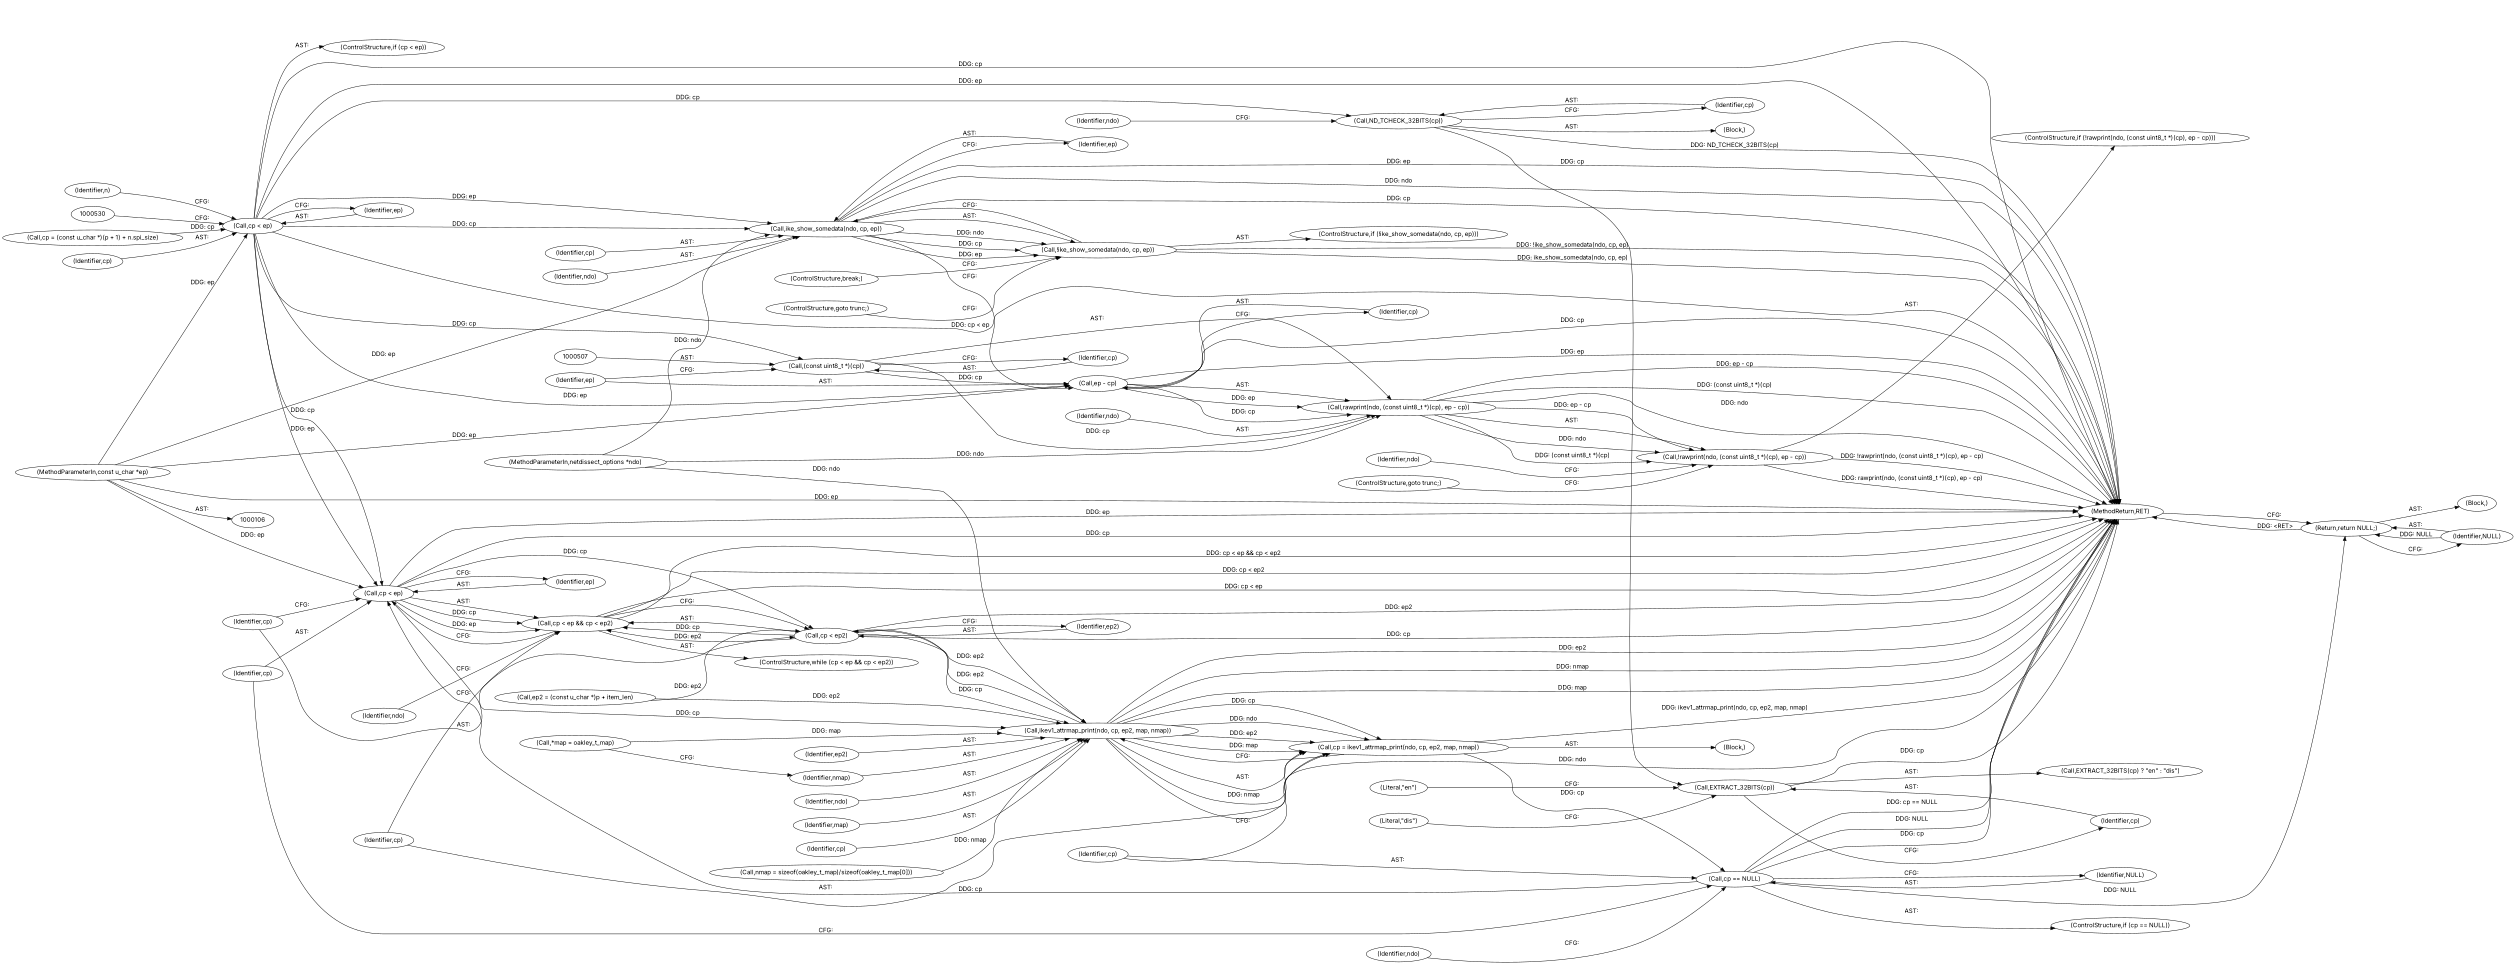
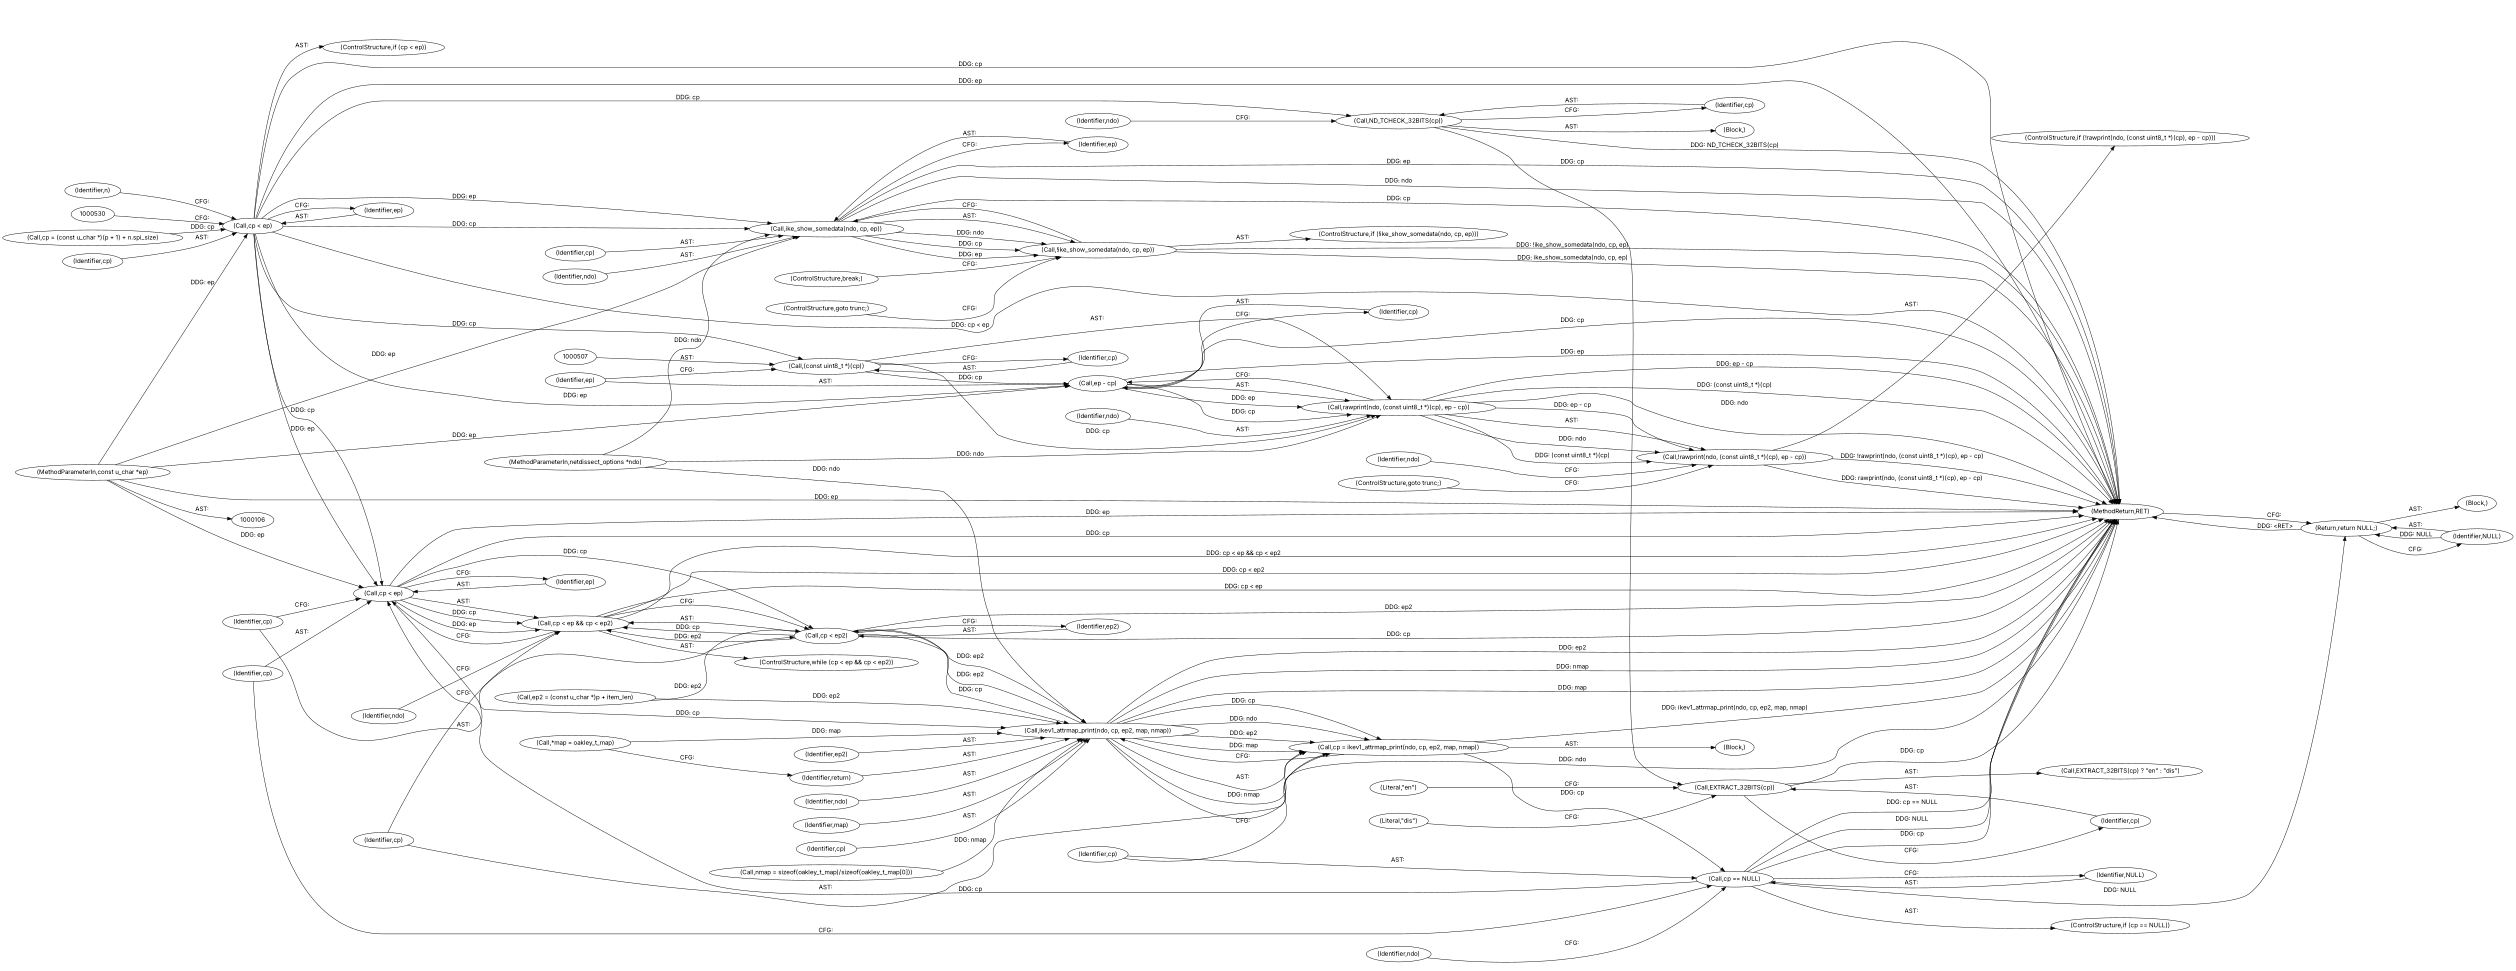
  digraph {
    fontname=Inter
    rankdir=LR
    node [fontname=Inter]
    edge [fontname=Inter]
    n1 [label="(MethodParameterIn,const u_char *ep)"]
    n2 [label="(Call,cp < ep)"]
    n3 [label="(Call,cp < ep)"]
    n4 [label="(Call,ep - cp)"]
    n5 [label="(Call,ike_show_somedata(ndo, cp, ep))"]
    n6 [label="(MethodReturn,RET)"]
    1000106
    n8 [label="(Call,ND_TCHECK_32BITS(cp))"]
    n9 [label="(Call,(const uint8_t *)(cp))"]
    n10 [label="(Identifier,ep)"]
    n11 [label="(ControlStructure,if (cp < ep))"]
    n12 [label="(Call,cp < ep && cp < ep2)"]
    n13 [label="(Call,cp < ep2)"]
    n14 [label="(Call,ikev1_attrmap_print(ndo, cp, ep2, map, nmap))"]
    n15 [label="(Identifier,ep)"]
    n16 [label="(Call,rawprint(ndo, (const uint8_t *)(cp), ep - cp))"]
    n17 [label="(Identifier,cp)"]
    n18 [label="(Call,!ike_show_somedata(ndo, cp, ep))"]
    n19 [label="(Identifier,ep)"]
    n20 [label="(Return,return NULL;)"]
    n21 [label="(Call,EXTRACT_32BITS(cp))"]
    n22 [label="(Block,)"]
    n23 [label="(Identifier,cp)"]
    n24 [label="(Identifier,cp)"]
    n25 [label="(ControlStructure,while (cp < ep && cp < ep2))"]
    n26 [label="(Identifier,ep2)"]
    n27 [label="(Call,cp = ikev1_attrmap_print(ndo, cp, ep2, map, nmap))"]
    n28 [label="(Call,cp == NULL)"]
    n29 [label="(Block,)"]
-   n30 [label="(Identifier,nmap)"]
+   n30 [label="(Identifier,return)"]
    n31 [label="(ControlStructure,if (cp == NULL))"]
    n32 [label="(Identifier,NULL)"]
    n33 [label="(Block,)"]
    n34 [label="(Identifier,NULL)"]
    n35 [label="(Call,EXTRACT_32BITS(cp) ? \"en\" : \"dis\")"]
    n36 [label="(Identifier,cp)"]
    n37 [label="(Call,!rawprint(ndo, (const uint8_t *)(cp), ep - cp))"]
    n38 [label="(ControlStructure,if (!rawprint(ndo, (const uint8_t *)(cp), ep - cp)))"]
    n39 [label="(ControlStructure,if (!ike_show_somedata(ndo, cp, ep)))"]
    n40 [label="(Identifier,ndo)"]
    n41 [label="(ControlStructure,break;)"]
    n42 [label="(Identifier,cp)"]
    n43 [label="(Identifier,ndo)"]
    n44 [label="(Identifier,cp)"]
    n45 [label="(ControlStructure,goto trunc;)"]
    n46 [label="(Literal,\"dis\")"]
    n47 [label="(Identifier,cp)"]
    n48 [label="(Identifier,ndo)"]
    n49 [label="(Identifier,cp)"]
    n50 [label="(Call,*map = oakley_t_map)"]
    n51 [label="(Identifier,ep)"]
    n52 [label="(Identifier,ndo)"]
    n53 [label="(Identifier,cp)"]
    n54 [label="(Identifier,n)"]
    n55 [label="(MethodParameterIn,netdissect_options *ndo)"]
    n56 [label="(Call,cp = (const u_char *)(p + 1) + n.spi_size)"]
    n57 [label="(Identifier,cp)"]
    n58 [label="(Identifier,ndo)"]
    n59 [label="(Literal,\"en\")"]
    n60 [label="(Identifier,ep2)"]
    n61 [label="(Call,ep2 = (const u_char *)p + item_len)"]
    n62 [label="(Identifier,ndo)"]
    n63 [label="(Identifier,map)"]
    n64 [label="(Identifier,cp)"]
    n65 [label="(ControlStructure,goto trunc;)"]
    n66 [label="(Call,nmap = sizeof(oakley_t_map)/sizeof(oakley_t_map[0]))"]
    n67 [label="(Identifier,ndo)"]
    1000530
    1000507
    n1 -> n2 [label="DDG: ep"]
    n1 -> n3 [label="DDG: ep"]
    n1 -> n4 [label="DDG: ep"]
    n1 -> n5 [label="DDG: ep"]
    n1 -> n6 [label="DDG: ep"]
    n1 -> 1000106 [label="AST: "]
    n2 -> n3 [label="DDG: cp"]
    n2 -> n3 [label="DDG: ep"]
    n2 -> n4 [label="DDG: ep"]
    n2 -> n5 [label="DDG: cp"]
    n2 -> n5 [label="DDG: ep"]
    n2 -> n6 [label="DDG: cp"]
    n2 -> n6 [label="DDG: ep"]
    n2 -> n6 [label="DDG: cp < ep"]
    n2 -> n8 [label="DDG: cp"]
    n2 -> n9 [label="DDG: cp"]
    n2 -> n10 [label="CFG: "]
    n2 -> n11 [label="AST: "]
    n3 -> n6 [label="DDG: ep"]
    n3 -> n6 [label="DDG: cp"]
    n3 -> n12 [label="AST: "]
    n3 -> n12 [label="DDG: cp"]
    n3 -> n12 [label="DDG: ep"]
    n3 -> n13 [label="DDG: cp"]
    n3 -> n14 [label="DDG: cp"]
    n3 -> n15 [label="CFG: "]
    n4 -> n6 [label="DDG: cp"]
    n4 -> n6 [label="DDG: ep"]
    n4 -> n16 [label="AST: "]
    n4 -> n16 [label="DDG: ep"]
    n4 -> n16 [label="DDG: cp"]
    n4 -> n17 [label="CFG: "]
    n5 -> n6 [label="DDG: ep"]
    n5 -> n6 [label="DDG: ndo"]
    n5 -> n6 [label="DDG: cp"]
    n5 -> n18 [label="AST: "]
    n5 -> n18 [label="DDG: ndo"]
    n5 -> n18 [label="DDG: cp"]
    n5 -> n18 [label="DDG: ep"]
    n5 -> n19 [label="CFG: "]
    n6 -> n20 [label="CFG: "]
    n8 -> n6 [label="DDG: ND_TCHECK_32BITS(cp)"]
    n8 -> n21 [label="DDG: cp"]
    n8 -> n22 [label="AST: "]
    n8 -> n23 [label="CFG: "]
    n9 -> n4 [label="DDG: cp"]
    n9 -> n16 [label="AST: "]
    n9 -> n16 [label="DDG: cp"]
    n9 -> n24 [label="CFG: "]
    n10 -> n2 [label="AST: "]
    n12 -> n3 [label="CFG: "]
    n12 -> n6 [label="DDG: cp < ep && cp < ep2"]
    n12 -> n6 [label="DDG: cp < ep"]
    n12 -> n6 [label="DDG: cp < ep2"]
    n12 -> n13 [label="CFG: "]
    n12 -> n25 [label="AST: "]
    n13 -> n6 [label="DDG: cp"]
    n13 -> n6 [label="DDG: ep2"]
    n13 -> n12 [label="AST: "]
    n13 -> n12 [label="DDG: cp"]
    n13 -> n12 [label="DDG: ep2"]
    n13 -> n14 [label="DDG: cp"]
    n13 -> n14 [label="DDG: ep2"]
    n13 -> n26 [label="CFG: "]
    n14 -> n6 [label="DDG: ep2"]
    n14 -> n6 [label="DDG: nmap"]
    n14 -> n6 [label="DDG: map"]
    n14 -> n6 [label="DDG: ndo"]
    n14 -> n13 [label="DDG: ep2"]
    n14 -> n27 [label="AST: "]
    n14 -> n27 [label="DDG: nmap"]
    n14 -> n27 [label="DDG: cp"]
    n14 -> n27 [label="DDG: ndo"]
    n14 -> n27 [label="DDG: ep2"]
    n14 -> n27 [label="DDG: map"]
    n15 -> n3 [label="AST: "]
-   n5 -> n4 [label="CFG: "]
+   n16 -> n4 [label="CFG: "]
    n16 -> n6 [label="DDG: ep - cp"]
    n16 -> n6 [label="DDG: (const uint8_t *)(cp)"]
    n16 -> n6 [label="DDG: ndo"]
    n16 -> n37 [label="AST: "]
    n16 -> n37 [label="DDG: ndo"]
    n16 -> n37 [label="DDG: (const uint8_t *)(cp)"]
    n16 -> n37 [label="DDG: ep - cp"]
    n17 -> n4 [label="AST: "]
    n18 -> n5 [label="CFG: "]
    n18 -> n6 [label="DDG: !ike_show_somedata(ndo, cp, ep)"]
    n18 -> n6 [label="DDG: ike_show_somedata(ndo, cp, ep)"]
    n18 -> n39 [label="AST: "]
    n19 -> n5 [label="AST: "]
    n20 -> n6 [label="DDG: <RET>"]
    n20 -> n33 [label="AST: "]
    n20 -> n34 [label="CFG: "]
    n21 -> n6 [label="DDG: cp"]
    n21 -> n35 [label="AST: "]
    n21 -> n36 [label="CFG: "]
    n23 -> n8 [label="AST: "]
    n24 -> n9 [label="AST: "]
    n26 -> n13 [label="AST: "]
    n27 -> n6 [label="DDG: ikev1_attrmap_print(ndo, cp, ep2, map, nmap)"]
    n27 -> n14 [label="CFG: "]
    n27 -> n28 [label="DDG: cp"]
    n27 -> n29 [label="AST: "]
    n28 -> n3 [label="DDG: cp"]
    n28 -> n6 [label="DDG: cp"]
    n28 -> n6 [label="DDG: cp == NULL"]
    n28 -> n6 [label="DDG: NULL"]
    n28 -> n20 [label="DDG: NULL"]
    n28 -> n31 [label="AST: "]
    n28 -> n32 [label="CFG: "]
    n30 -> n14 [label="AST: "]
    n32 -> n28 [label="AST: "]
    n34 -> n20 [label="AST: "]
    n34 -> n20 [label="DDG: NULL"]
    n36 -> n21 [label="AST: "]
    n37 -> n6 [label="DDG: !rawprint(ndo, (const uint8_t *)(cp), ep - cp)"]
    n37 -> n6 [label="DDG: rawprint(ndo, (const uint8_t *)(cp), ep - cp)"]
    n37 -> n38 [label="AST: "]
    n40 -> n12 [label="CFG: "]
    n41 -> n18 [label="CFG: "]
    n42 -> n27 [label="CFG: "]
    n42 -> n28 [label="AST: "]
    n43 -> n8 [label="CFG: "]
    n44 -> n5 [label="AST: "]
    n45 -> n18 [label="CFG: "]
    n46 -> n21 [label="CFG: "]
    n47 -> n3 [label="AST: "]
    n47 -> n28 [label="CFG: "]
    n48 -> n16 [label="AST: "]
    n49 -> n3 [label="CFG: "]
    n49 -> n13 [label="AST: "]
    n50 -> n14 [label="DDG: map"]
    n50 -> n30 [label="CFG: "]
    n51 -> n4 [label="AST: "]
    n51 -> n9 [label="CFG: "]
    n52 -> n37 [label="CFG: "]
    n53 -> n2 [label="AST: "]
    n54 -> n2 [label="CFG: "]
    n55 -> n5 [label="DDG: ndo"]
    n55 -> n14 [label="DDG: ndo"]
    n55 -> n16 [label="DDG: ndo"]
    n56 -> n2 [label="DDG: cp"]
    n57 -> n12 [label="CFG: "]
    n57 -> n27 [label="AST: "]
    n58 -> n5 [label="AST: "]
    n59 -> n21 [label="CFG: "]
    n60 -> n14 [label="AST: "]
    n61 -> n13 [label="DDG: ep2"]
    n61 -> n14 [label="DDG: ep2"]
    n62 -> n14 [label="AST: "]
    n63 -> n14 [label="AST: "]
    n64 -> n14 [label="AST: "]
    n65 -> n37 [label="CFG: "]
    n66 -> n14 [label="DDG: nmap"]
    n67 -> n28 [label="CFG: "]
    1000530 -> n2 [label="CFG: "]
    1000507 -> n9 [label="AST: "]
  }
